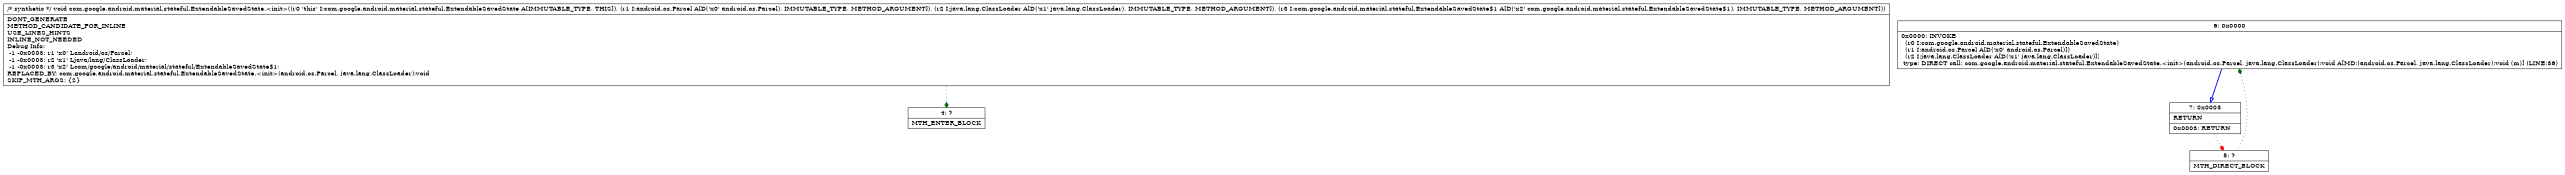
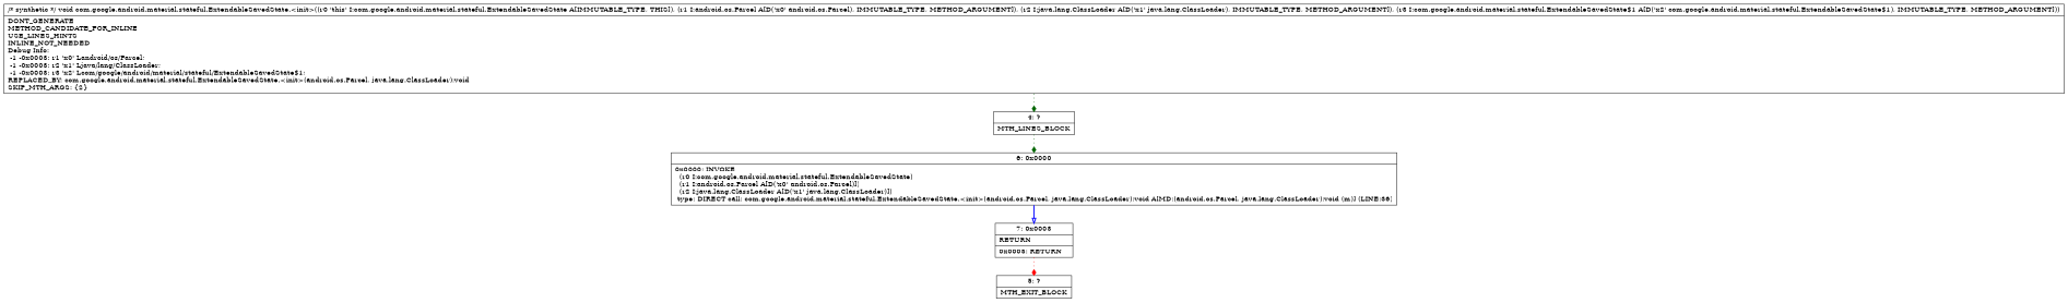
  digraph {
    node [shape=record]
    edge [arrowhead=diamond color=darkgreen style=dotted]
-   n1 [label="{4\:\ ?|MTH_ENTER_BLOCK\l}"]
+   n1 [label="{4\:\ ?|MTH_LINES_BLOCK\l}"]
    n2 [label="{6\:\ 0x0000|0x0000: INVOKE  \l  (r0 I:com.google.android.material.stateful.ExtendableSavedState)\l  (r1 I:android.os.Parcel A[D('x0' android.os.Parcel)])\l  (r2 I:java.lang.ClassLoader A[D('x1' java.lang.ClassLoader)])\l type: DIRECT call: com.google.android.material.stateful.ExtendableSavedState.\<init\>(android.os.Parcel, java.lang.ClassLoader):void A[MD:(android.os.Parcel, java.lang.ClassLoader):void (m)] (LINE:36)\l}"]
    n3 [label="{7\:\ 0x0003|RETURN\l|0x0003: RETURN   \l}"]
-   n4 [label="{5\:\ ?|MTH_DIRECT_BLOCK\l}"]
+   n4 [label="{5\:\ ?|MTH_EXIT_BLOCK\l}"]
    n5 [label="{\/* synthetic *\/ void com.google.android.material.stateful.ExtendableSavedState.\<init\>((r0 'this' I:com.google.android.material.stateful.ExtendableSavedState A[IMMUTABLE_TYPE, THIS]), (r1 I:android.os.Parcel A[D('x0' android.os.Parcel), IMMUTABLE_TYPE, METHOD_ARGUMENT]), (r2 I:java.lang.ClassLoader A[D('x1' java.lang.ClassLoader), IMMUTABLE_TYPE, METHOD_ARGUMENT]), (r3 I:com.google.android.material.stateful.ExtendableSavedState$1 A[D('x2' com.google.android.material.stateful.ExtendableSavedState$1), IMMUTABLE_TYPE, METHOD_ARGUMENT]))  | DONT_GENERATE\lMETHOD_CANDIDATE_FOR_INLINE\lUSE_LINES_HINTS\lINLINE_NOT_NEEDED\lDebug Info:\l  \-1 \-0x0003: r1 'x0' Landroid\/os\/Parcel;\l  \-1 \-0x0003: r2 'x1' Ljava\/lang\/ClassLoader;\l  \-1 \-0x0003: r3 'x2' Lcom\/google\/android\/material\/stateful\/ExtendableSavedState$1;\lREPLACED_BY: com.google.android.material.stateful.ExtendableSavedState.\<init\>(android.os.Parcel, java.lang.ClassLoader):void\lSKIP_MTH_ARGS: \{2\}\l}"]
-   n4 -> n2
+   n1 -> n2
    n2 -> n3 [arrowhead=onormal color=blue style=bold]
    n3 -> n4 [color=red]
    n5 -> n1
  }
